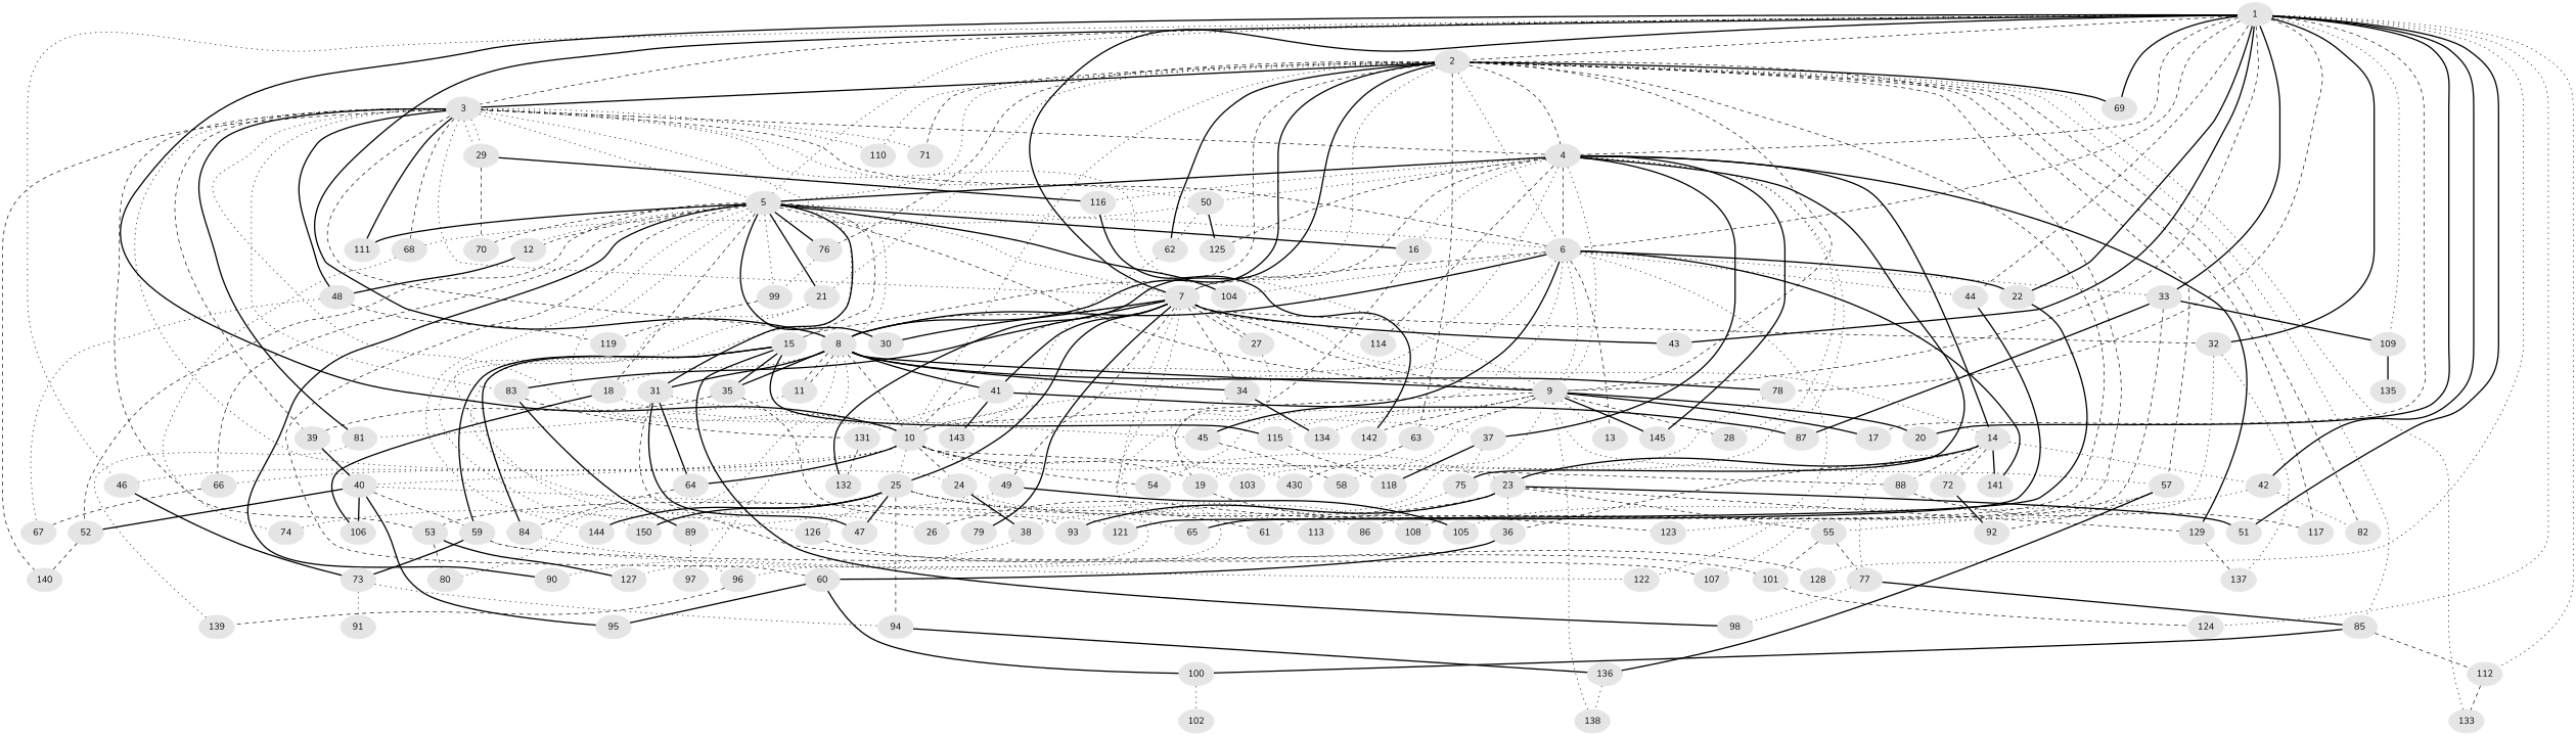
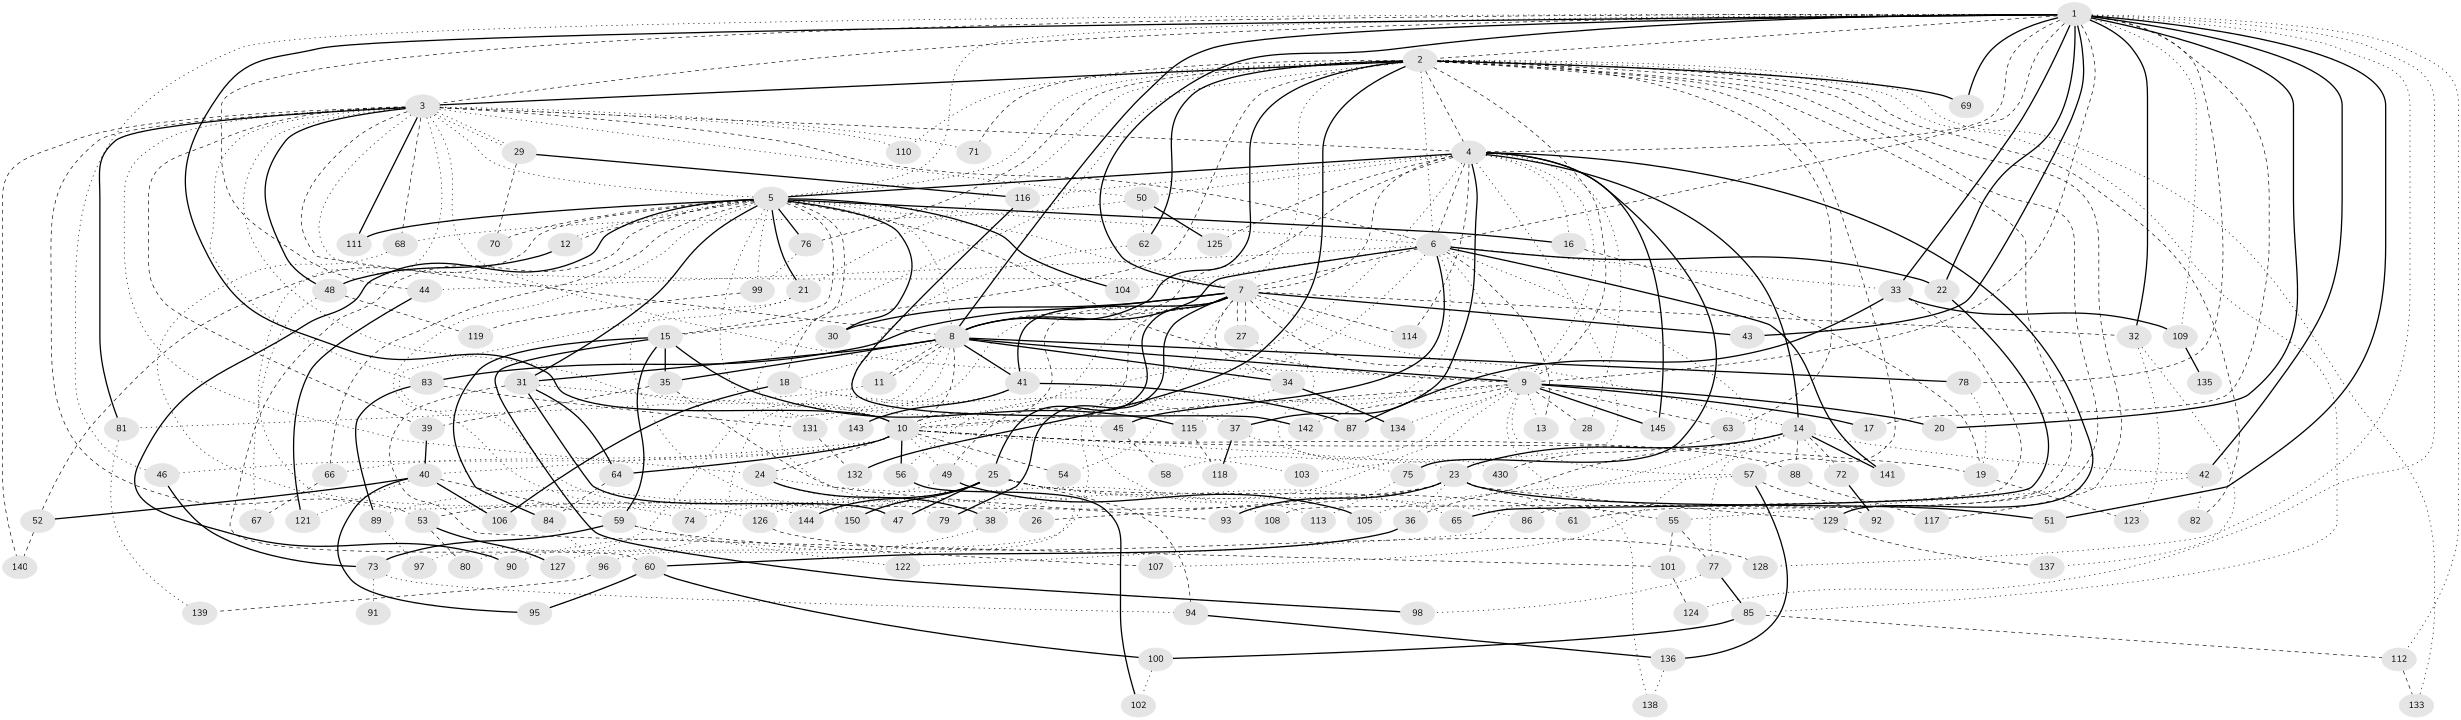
  graph {
    fontname=Nunito
    node [color=gray90 fontname=Nunito style=filled]
    edge [fontname=Nunito style=dotted]
    1
    2
    3
    4
    5
    6
    7
    8
    9
    10
    17
    20
    22
    32
    33
    42
    43
    44
    46
    51
    69
    78
    109
    112
    124
    128
    15
    21
    57
    61
    62
    63
    71
    76
    82
    85
    86
    110
    117
    132
    133
    24
    29
    39
    48
    50
    53
    68
    81
    83
    111
    126
    140
    14
    16
    28
    37
    75
    103
    114
    116
    125
    129
    145
    12
    18
    30
    31
    52
    60
    66
    70
    90
    99
    104
    144
    13
    45
    54
    122
    141
    25
    27
    34
    41
    49
+   56
    79
    96
    127
    11
    35
    80
    97
    38
    58
    115
    134
    138
    142
    19
    23
    40
    64
    88
    65
    123
    137
    108
    87
    55
    121
    73
    135
    59
    84
    98
    26
    n119 [label=150]
    105
    92
    136
    143
    n124 [label=430]
    100
    67
    119
    74
    139
    131
    89
    36
    72
    77
    107
    118
    113
    106
    47
    101
    95
    94
    102
    93
    91
    1 -- 2 [style=dashed]
    1 -- 3 [style=dashed]
    1 -- 4 [style=dashed]
    1 -- 5
    1 -- 6 [style=dashed]
    1 -- 7 [style=bold]
    1 -- 8 [style=bold]
    1 -- 9 [style=dashed]
    1 -- 10 [style=bold]
    1 -- 17 [style=dashed]
    1 -- 20 [style=bold]
    1 -- 22 [style=bold]
    1 -- 32 [style=bold]
    1 -- 33 [style=bold]
    1 -- 42 [style=bold]
    1 -- 43 [style=bold]
    1 -- 44 [style=dashed]
    1 -- 46
    1 -- 51 [style=bold]
    1 -- 69 [style=bold]
    1 -- 78 [style=dashed]
    1 -- 109
    1 -- 112
    1 -- 124
    1 -- 128
    2 -- 3 [style=bold]
    2 -- 4 [style=dashed]
    2 -- 5
    2 -- 6
    2 -- 7
    2 -- 8 [style=bold]
    2 -- 9 [style=dashed]
    2 -- 10
    2 -- 69 [style=bold]
    2 -- 15 [style=dashed]
    2 -- 21
    2 -- 57 [style=dashed]
    2 -- 61 [style=dashed]
    2 -- 62 [style=bold]
    2 -- 63 [style=dashed]
    2 -- 71 [style=dashed]
    2 -- 76 [style=dashed]
    2 -- 82 [style=dashed]
    2 -- 85
    2 -- 86 [style=dashed]
    2 -- 110
    2 -- 117 [style=dashed]
    2 -- 132 [style=bold]
    2 -- 133
    3 -- 4 [style=dashed]
    3 -- 5
    3 -- 6 [style=dashed]
    3 -- 7
    3 -- 8 [style=dashed]
    3 -- 9
    3 -- 10
    3 -- 71
    3 -- 110
    3 -- 24
    3 -- 29
    3 -- 29
    3 -- 39 [style=dashed]
    3 -- 48 [style=bold]
    3 -- 50
    3 -- 53 [style=dashed]
    3 -- 68 [style=dashed]
    3 -- 81 [style=bold]
    3 -- 83
    3 -- 111 [style=bold]
    3 -- 126
    3 -- 140 [style=dashed]
    4 -- 5 [style=bold]
    4 -- 6 [style=dashed]
    4 -- 7 [style=dashed]
+   4 -- 8 [style=dashed]
    4 -- 9
    4 -- 10
    4 -- 50
    4 -- 14 [style=bold]
    4 -- 16
    4 -- 28
    4 -- 37 [style=bold]
    4 -- 75 [style=bold]
    4 -- 103
    4 -- 114 [style=dashed]
    4 -- 116
    4 -- 125 [style=dashed]
    4 -- 129 [style=bold]
    4 -- 145 [style=bold]
    5 -- 6
    5 -- 7
    5 -- 8
    5 -- 9 [style=dashed]
    5 -- 10
    5 -- 15 [style=dashed]
    5 -- 21 [style=bold]
    5 -- 76 [style=bold]
    5 -- 111 [style=bold]
    5 -- 16 [style=bold]
    5 -- 12
    5 -- 12 [style=dashed]
    5 -- 18 [style=dashed]
    5 -- 30 [style=bold]
    5 -- 31 [style=bold]
    5 -- 52 [style=dashed]
    5 -- 60 [style=dashed]
    5 -- 66 [style=dashed]
    5 -- 70 [style=dashed]
    5 -- 90 [style=bold]
    5 -- 99
    5 -- 104 [style=bold]
    5 -- 144
    6 -- 7 [style=dashed]
    6 -- 8 [style=bold]
    6 -- 9
    6 -- 10
    6 -- 22 [style=bold]
    6 -- 33
    6 -- 44
    6 -- 104
    6 -- 13 [style=dashed]
    6 -- 45 [style=bold]
    6 -- 54
    6 -- 122
    6 -- 141 [style=bold]
    7 -- 8 [style=dashed]
    7 -- 9 [style=dashed]
    7 -- 10 [style=dashed]
    7 -- 32 [style=dashed]
    7 -- 43 [style=bold]
    7 -- 83 [style=bold]
    7 -- 14
    7 -- 114 [style=dashed]
    7 -- 30 [style=bold]
    7 -- 25 [style=bold]
    7 -- 27 [style=dashed]
    7 -- 27 [style=dashed]
    7 -- 34 [style=dashed]
    7 -- 41 [style=bold]
    7 -- 49 [style=dashed]
+   7 -- 56
    7 -- 79 [style=bold]
    7 -- 96
    7 -- 127
    8 -- 9 [style=bold]
    8 -- 10 [style=dashed]
    8 -- 78 [style=bold]
    8 -- 18
    8 -- 31 [style=bold]
    8 -- 34 [style=bold]
    8 -- 41 [style=bold]
    8 -- 11 [style=dashed]
    8 -- 11 [style=dashed]
    8 -- 35 [style=bold]
    8 -- 80
    8 -- 97
    9 -- 10 [style=dashed]
    9 -- 17 [style=bold]
    9 -- 20 [style=bold]
    9 -- 57
    9 -- 63 [style=dashed]
    9 -- 28 [style=dashed]
    9 -- 145 [style=bold]
    9 -- 13
    9 -- 38
    9 -- 58
    9 -- 115
    9 -- 134
    9 -- 138
    9 -- 142 [style=dashed]
    10 -- 46
    10 -- 24 [style=dashed]
    10 -- 103
    10 -- 66
    10 -- 54 [style=dashed]
    10 -- 25
    10 -- 49
+   10 -- 56 [style=bold]
    10 -- 19 [style=dashed]
    10 -- 23
    10 -- 40
    10 -- 64 [style=bold]
    10 -- 88 [style=dashed]
    22 -- 65 [style=bold]
    32 -- 123
    32 -- 137
    33 -- 109 [style=bold]
    33 -- 108 [style=dashed]
    33 -- 87 [style=bold]
    42 -- 82
    42 -- 55
    44 -- 121 [style=bold]
    46 -- 73 [style=bold]
    78 -- 19
    109 -- 135 [style=bold]
    112 -- 133 [style=dashed]
    15 -- 35 [style=bold]
    15 -- 115 [style=bold]
    15 -- 59 [style=bold]
    15 -- 84 [style=bold]
    15 -- 98 [style=bold]
    21 -- 26
    21 -- n119
    57 -- 105
    57 -- 92 [style=dashed]
    57 -- 136 [style=bold]
    62 -- 143
    63 -- n124 [style=dashed]
    76 -- 99
    85 -- 112 [style=dashed]
    85 -- 100 [style=bold]
    24 -- 79
    24 -- 38 [style=bold]
    24 -- 108
    29 -- 116 [style=bold]
    29 -- 70 [style=dashed]
    39 -- 40 [style=bold]
    48 -- 67
    48 -- 119 [style=dashed]
    50 -- 62
    50 -- 68
    50 -- 125 [style=bold]
    53 -- 127 [style=bold]
    53 -- 80 [style=dashed]
    68 -- 74
    81 -- 139
    83 -- 131 [style=dashed]
    83 -- 89 [style=bold]
    126 -- 128 [style=dashed]
    14 -- 42
    14 -- 141 [style=bold]
    14 -- 23 [style=bold]
    14 -- 88 [style=dashed]
    14 -- 36 [style=dashed]
    14 -- 72
    14 -- 72 [style=dashed]
    14 -- 77
    14 -- 107
    16 -- 19 [style=dashed]
    37 -- 75
    37 -- 118 [style=bold]
    75 -- 113
    116 -- 142 [style=bold]
    129 -- 137 [style=dashed]
    12 -- 48 [style=bold]
    18 -- 37
    18 -- 106 [style=bold]
    31 -- 45
    31 -- 64 [style=bold]
    31 -- 47 [style=bold]
    31 -- 101 [style=dashed]
    52 -- 140 [style=dashed]
    60 -- 100 [style=bold]
    60 -- 95 [style=bold]
    66 -- 67 [style=dashed]
    99 -- 119 [style=dashed]
    45 -- 58 [style=dashed]
    25 -- 61 [style=dashed]
    25 -- 86
    25 -- 126
    25 -- 144 [style=bold]
    25 -- 65
    25 -- n119 [style=bold]
    25 -- 74
    25 -- 47 [style=bold]
    25 -- 94 [style=dashed]
    27 -- n124
    34 -- 134 [style=bold]
    34 -- 113
    41 -- 87 [style=bold]
    41 -- 143 [style=bold]
    41 -- 131
    49 -- 105 [style=bold]
    49 -- 89
+   56 -- 102 [style=bold]
    96 -- 139 [style=dashed]
    11 -- 81
    35 -- 39 [style=dashed]
    35 -- 93 [style=dashed]
    38 -- 90
    115 -- 118 [style=dashed]
    19 -- 123 [style=dashed]
    23 -- 51 [style=bold]
    23 -- 53 [style=dashed]
    23 -- 129 [style=dashed]
    23 -- 55 [style=dashed]
    23 -- 26 [style=dashed]
    23 -- 36
    23 -- 93 [style=bold]
    40 -- 52 [style=bold]
    40 -- 121
    40 -- 59 [style=dashed]
    40 -- 106 [style=bold]
    40 -- 95 [style=bold]
    64 -- 84 [style=dashed]
    88 -- 117 [style=dashed]
    55 -- 77 [style=dashed]
    55 -- 101 [style=dashed]
    73 -- 94
    73 -- 91
    59 -- 122
    59 -- 73 [style=bold]
    59 -- 107 [style=dashed]
    84 -- 96
    136 -- 138
    100 -- 102
    131 -- 132 [style=dashed]
    89 -- 97
    36 -- 60 [style=bold]
    72 -- 92 [style=bold]
    77 -- 85 [style=bold]
    77 -- 98
    101 -- 124 [style=dashed]
    94 -- 136 [style=bold]
  }
